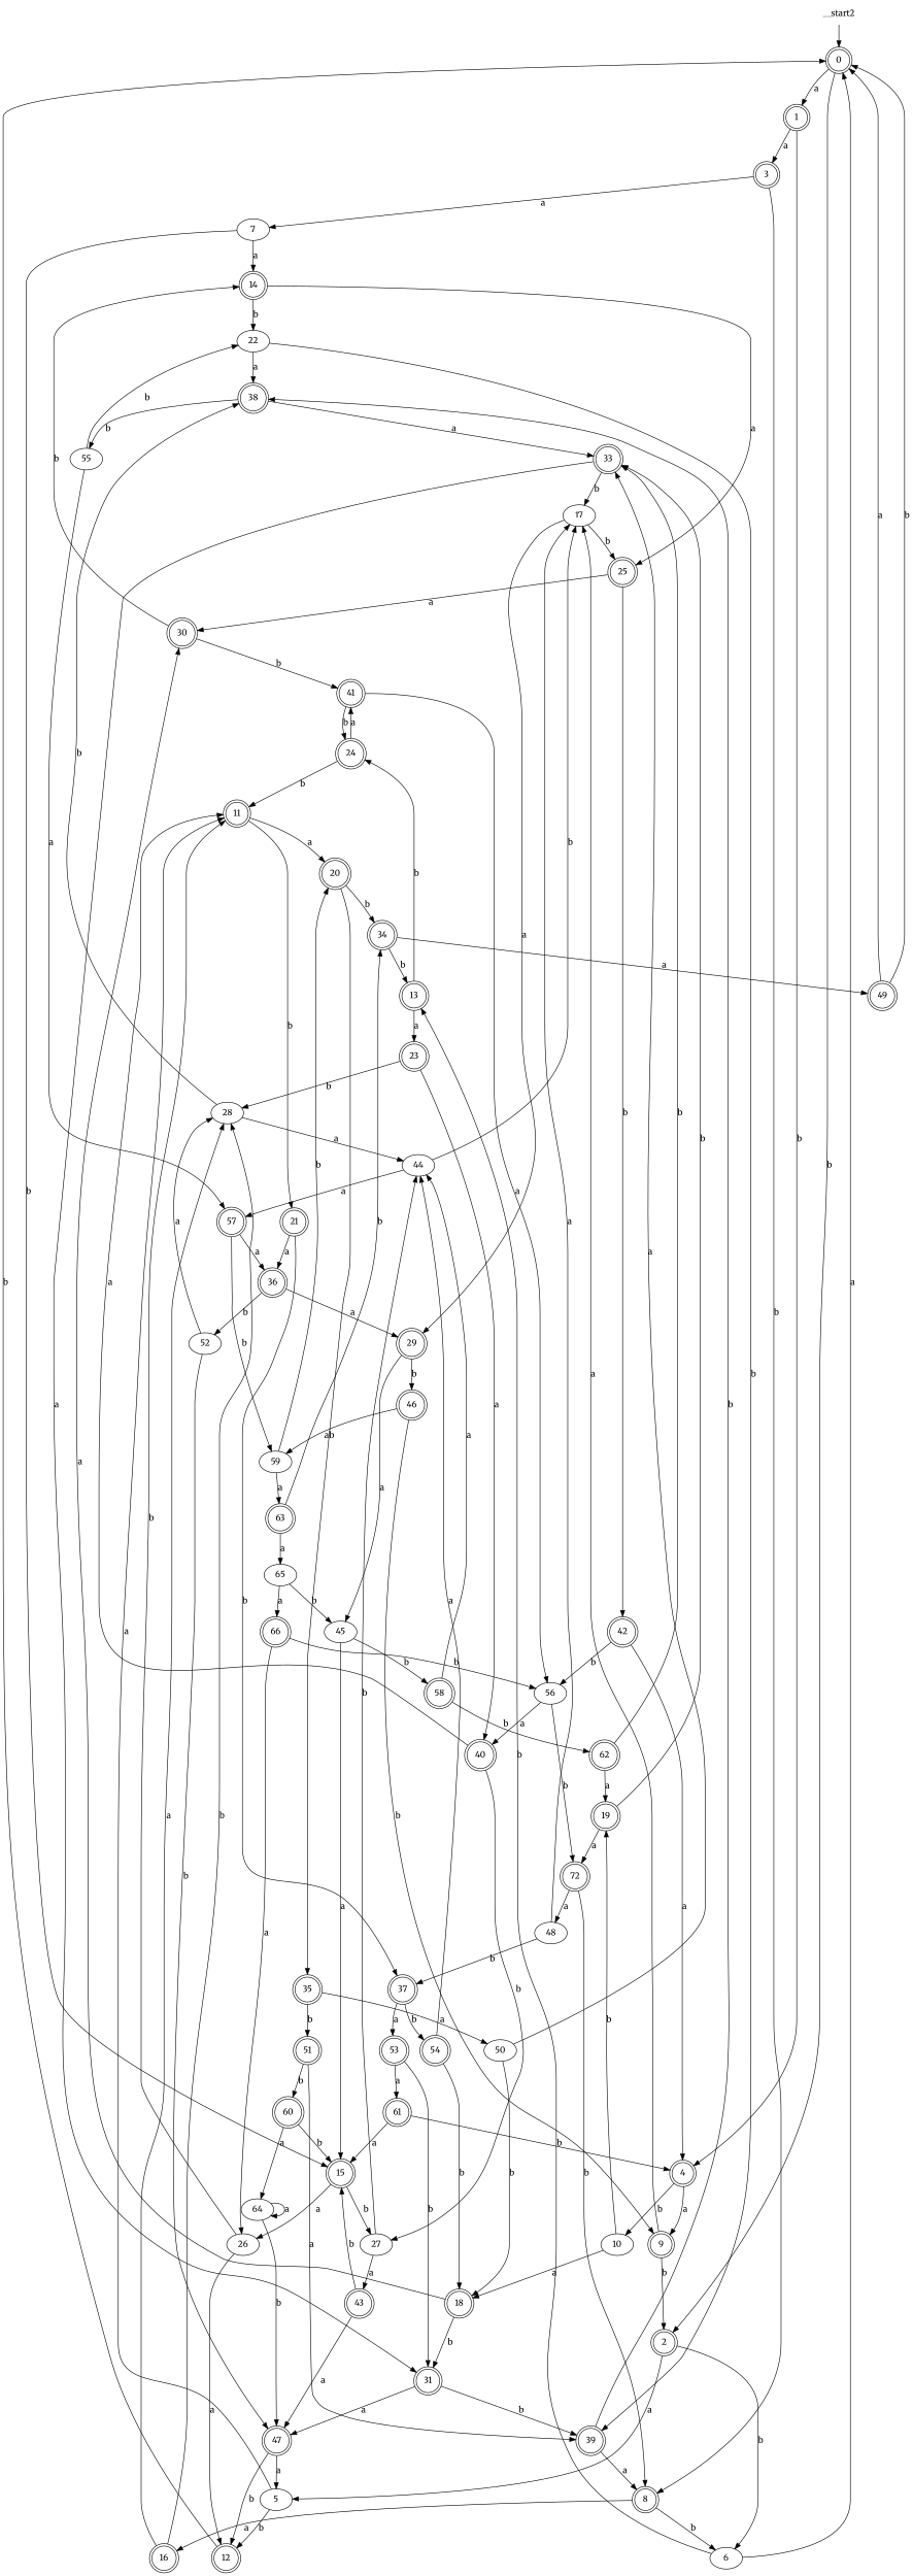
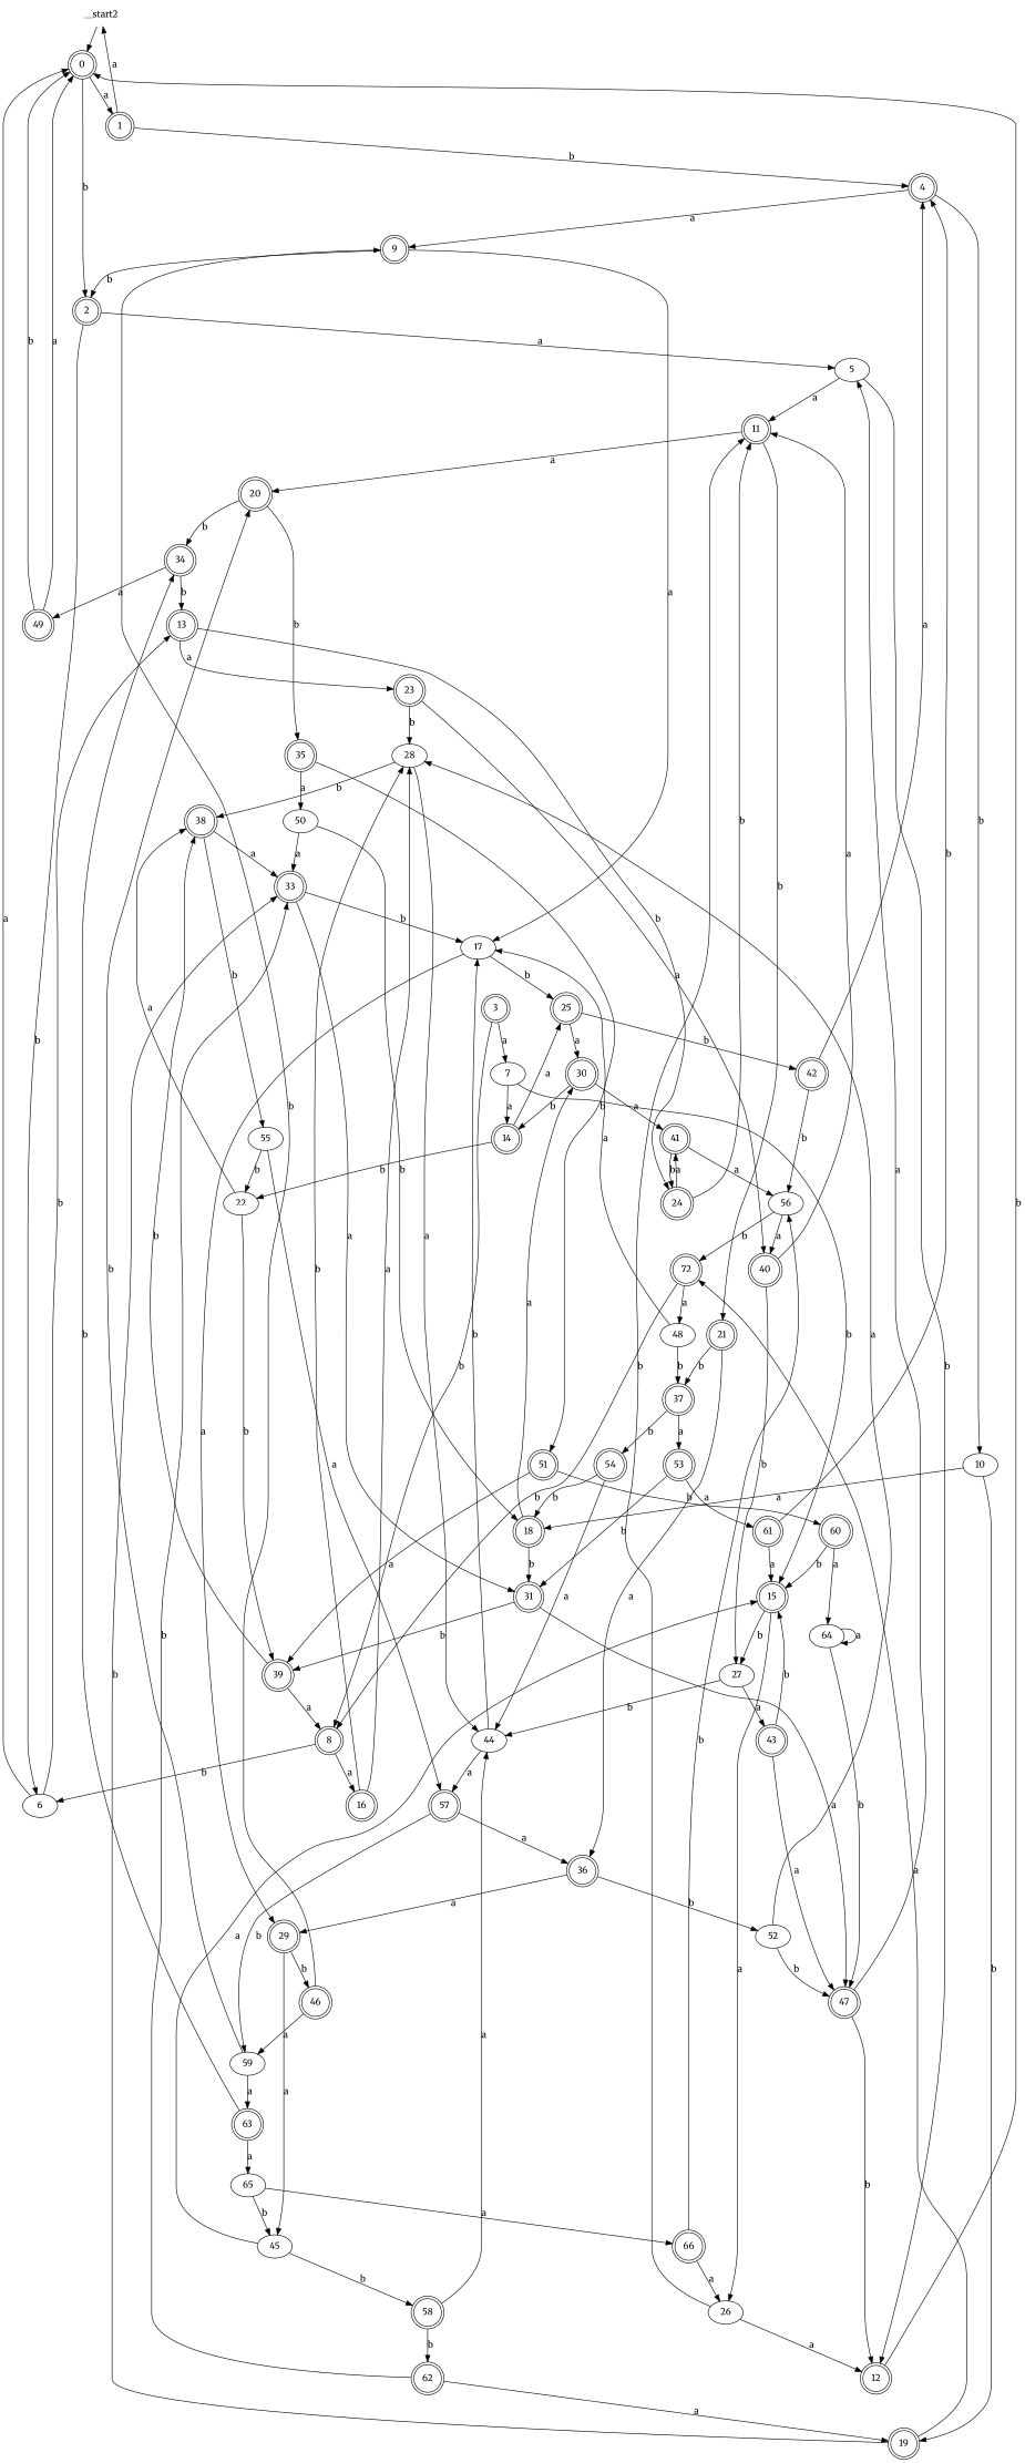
  digraph {
    fontname=Merriweather
    node [fontname=Merriweather shape=doublecircle]
    edge [fontname=Merriweather]
    n1 [label=__start2 shape=none]
    0
    1
    2
    3
    4
    5 [shape=""]
    6 [shape=""]
    7 [shape=""]
    8
    9
    10 [shape=""]
    11
    12
    13
    14
    15
    16
    17 [shape=""]
    18
    19
    20
    21
    23
    24
    22 [shape=""]
    25
    26 [shape=""]
    27 [shape=""]
    28 [shape=""]
    29
    30
    31
    n34 [label=72]
    33
    34
    35
    36
    37
    38
    39
    40
    41
    42
    43
    44 [shape=""]
    45 [shape=""]
    46
    47
    48 [shape=""]
    49
    50 [shape=""]
    51
    52 [shape=""]
    53
    54
    55 [shape=""]
    56 [shape=""]
    57
    58
    59 [shape=""]
    60
    61
    62
    63
    64 [shape=""]
    65 [shape=""]
    66
    n1 -> 0
    0 -> 1 [label=a]
    0 -> 2 [label=b]
-   1 -> 3 [label=a]
+   1 -> n1 [label=a]
    1 -> 4 [label=b]
    2 -> 5 [label=a]
    2 -> 6 [label=b]
    3 -> 7 [label=a]
    3 -> 8 [label=b]
    4 -> 9 [label=a]
    4 -> 10 [label=b]
    5 -> 11 [label=a]
    5 -> 12 [label=b]
    6 -> 0 [label=a]
    6 -> 13 [label=b]
    7 -> 14 [label=a]
    7 -> 15 [label=b]
    8 -> 6 [label=b]
    8 -> 16 [label=a]
    9 -> 2 [label=b]
    9 -> 17 [label=a]
    10 -> 18 [label=a]
    10 -> 19 [label=b]
    11 -> 20 [label=a]
    11 -> 21 [label=b]
    12 -> 0 [label=b]
    13 -> 23 [label=a]
    13 -> 24 [label=b]
    14 -> 22 [label=b]
    14 -> 25 [label=a]
    15 -> 26 [label=a]
    15 -> 27 [label=b]
    16 -> 28 [label=a]
    16 -> 28 [label=b]
    17 -> 25 [label=b]
    17 -> 29 [label=a]
    18 -> 30 [label=a]
    18 -> 31 [label=b]
    19 -> n34 [label=a]
    19 -> 33 [label=b]
    20 -> 34 [label=b]
    20 -> 35 [label=b]
    21 -> 36 [label=a]
    21 -> 37 [label=b]
    23 -> 28 [label=b]
    23 -> 40 [label=a]
    24 -> 11 [label=b]
    24 -> 41 [label=a]
    22 -> 38 [label=a]
    22 -> 39 [label=b]
    25 -> 30 [label=a]
    25 -> 42 [label=b]
    26 -> 11 [label=b]
    26 -> 12 [label=a]
    27 -> 43 [label=a]
    27 -> 44 [label=b]
    28 -> 38 [label=b]
    28 -> 44 [label=a]
    29 -> 45 [label=a]
    29 -> 46 [label=b]
    30 -> 14 [label=b]
-   30 -> 41 [label=b]
+   30 -> 41 [label=a]
    31 -> 39 [label=b]
    31 -> 47 [label=a]
    n34 -> 8 [label=b]
    n34 -> 48 [label=a]
    33 -> 17 [label=b]
    33 -> 31 [label=a]
    34 -> 13 [label=b]
    34 -> 49 [label=a]
    35 -> 50 [label=a]
    35 -> 51 [label=b]
    36 -> 29 [label=a]
    36 -> 52 [label=b]
    37 -> 53 [label=a]
    37 -> 54 [label=b]
    38 -> 33 [label=a]
    38 -> 55 [label=b]
    39 -> 8 [label=a]
    39 -> 38 [label=b]
    40 -> 11 [label=a]
    40 -> 27 [label=b]
    41 -> 24 [label=b]
    41 -> 56 [label=a]
    42 -> 4 [label=a]
    42 -> 56 [label=b]
    43 -> 15 [label=b]
    43 -> 47 [label=a]
    44 -> 17 [label=b]
    44 -> 57 [label=a]
    45 -> 15 [label=a]
    45 -> 58 [label=b]
    46 -> 9 [label=b]
    46 -> 59 [label=a]
    47 -> 5 [label=a]
    47 -> 12 [label=b]
    48 -> 17 [label=a]
    48 -> 37 [label=b]
    49 -> 0 [label=a]
    49 -> 0 [label=b]
    50 -> 18 [label=b]
    50 -> 33 [label=a]
    51 -> 39 [label=a]
    51 -> 60 [label=b]
    52 -> 28 [label=a]
    52 -> 47 [label=b]
    53 -> 31 [label=b]
    53 -> 61 [label=a]
    54 -> 18 [label=b]
    54 -> 44 [label=a]
    55 -> 22 [label=b]
    55 -> 57 [label=a]
    56 -> n34 [label=b]
    56 -> 40 [label=a]
    57 -> 36 [label=a]
    57 -> 59 [label=b]
    58 -> 44 [label=a]
    58 -> 62 [label=b]
    59 -> 20 [label=b]
    59 -> 63 [label=a]
    60 -> 15 [label=b]
    60 -> 64 [label=a]
    61 -> 4 [label=b]
    61 -> 15 [label=a]
    62 -> 19 [label=a]
    62 -> 33 [label=b]
    63 -> 34 [label=b]
    63 -> 65 [label=a]
    64 -> 47 [label=b]
    64 -> 64 [label=a]
    65 -> 45 [label=b]
    65 -> 66 [label=a]
    66 -> 26 [label=a]
    66 -> 56 [label=b]
  }
